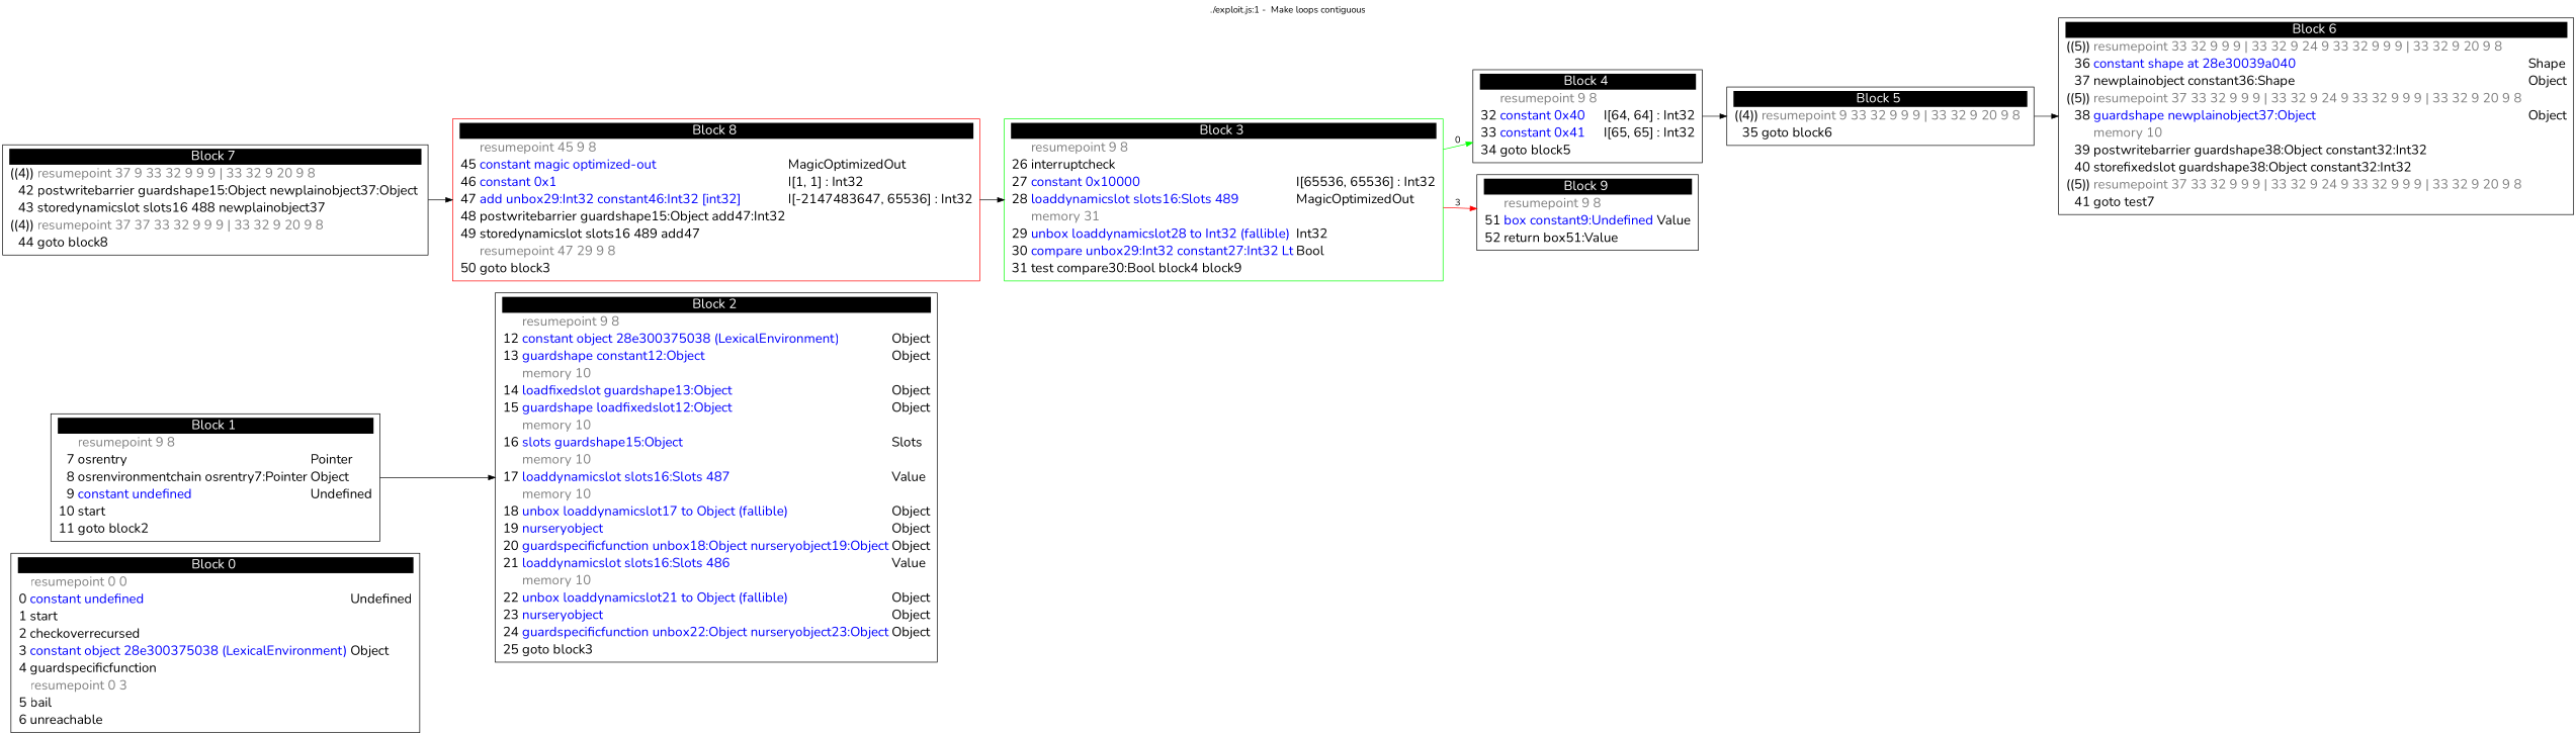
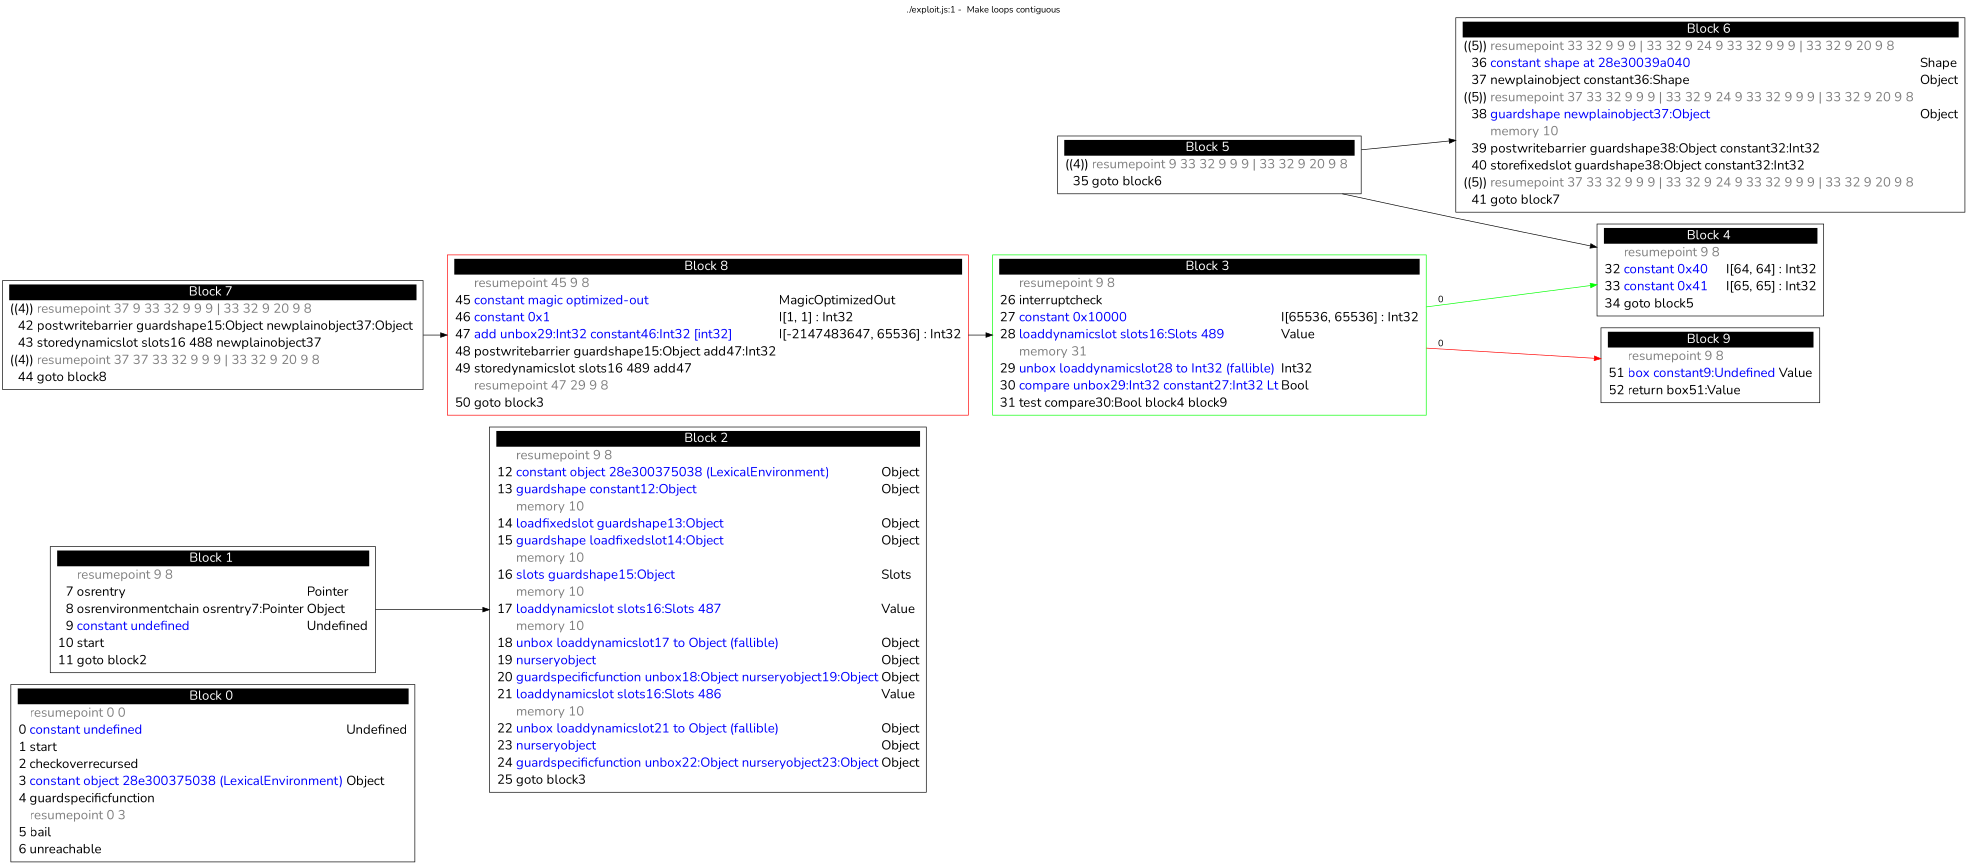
  digraph {
    fontname=Nunito
    label="./exploit.js:1 -  Make loops contiguous"
    labelfontsize=30
    labelloc=t
    rankdir=LR
    splines=true
    node [fontname=Nunito fontsize=20 shape=box]
    edge [fontname=Nunito]
    n1 [label=<<table border="0" cellborder="0" cellpadding="1"><tr><td align="center" bgcolor="black" colspan="3"><font color="white">Block 0 </font></td></tr><tr><td align="left"></td><td align="left"><font color="grey50">resumepoint 0 0 </font></td><td></td></tr><tr><td align="right" port="i0">0</td><td align="left"><font color="blue">constant undefined</font></td><td align="left">Undefined</td></tr><tr><td align="right" port="i1">1</td><td align="left">start</td></tr><tr><td align="right" port="i2">2</td><td align="left">checkoverrecursed</td></tr><tr><td align="right" port="i3">3</td><td align="left"><font color="blue">constant object 28e300375038 (LexicalEnvironment)</font></td><td align="left">Object</td></tr><tr><td align="right" port="i4">4</td><td align="left">guardspecificfunction</td></tr><tr><td align="left"></td><td align="left"><font color="grey50">resumepoint 0 3 </font></td><td></td></tr><tr><td align="right" port="i5">5</td><td align="left">bail</td></tr><tr><td align="right" port="i6">6</td><td align="left">unreachable</td></tr></table>>]
    n2 [label=<<table border="0" cellborder="0" cellpadding="1"><tr><td align="center" bgcolor="black" colspan="3"><font color="white">Block 1 </font></td></tr><tr><td align="left"></td><td align="left"><font color="grey50">resumepoint 9 8 </font></td><td></td></tr><tr><td align="right" port="i7">7</td><td align="left">osrentry</td><td align="left">Pointer</td></tr><tr><td align="right" port="i8">8</td><td align="left">osrenvironmentchain osrentry7:Pointer</td><td align="left">Object</td></tr><tr><td align="right" port="i9">9</td><td align="left"><font color="blue">constant undefined</font></td><td align="left">Undefined</td></tr><tr><td align="right" port="i10">10</td><td align="left">start</td></tr><tr><td align="right" port="i11">11</td><td align="left">goto block2</td></tr></table>>]
-   n3 [label=<<table border="0" cellborder="0" cellpadding="1"><tr><td align="center" bgcolor="black" colspan="3"><font color="white">Block 2 </font></td></tr><tr><td align="left"></td><td align="left"><font color="grey50">resumepoint 9 8 </font></td><td></td></tr><tr><td align="right" port="i12">12</td><td align="left"><font color="blue">constant object 28e300375038 (LexicalEnvironment)</font></td><td align="left">Object</td></tr><tr><td align="right" port="i13">13</td><td align="left"><font color="blue">guardshape constant12:Object</font></td><td align="left">Object</td></tr><tr><td align="left"></td><td align="left"><font color="grey50">memory 10 </font></td><td></td></tr><tr><td align="right" port="i14">14</td><td align="left"><font color="blue">loadfixedslot guardshape13:Object</font></td><td align="left">Object</td></tr><tr><td align="right" port="i15">15</td><td align="left"><font color="blue">guardshape loadfixedslot12:Object</font></td><td align="left">Object</td></tr><tr><td align="left"></td><td align="left"><font color="grey50">memory 10 </font></td><td></td></tr><tr><td align="right" port="i16">16</td><td align="left"><font color="blue">slots guardshape15:Object</font></td><td align="left">Slots</td></tr><tr><td align="left"></td><td align="left"><font color="grey50">memory 10 </font></td><td></td></tr><tr><td align="right" port="i17">17</td><td align="left"><font color="blue">loaddynamicslot slots16:Slots 487</font></td><td align="left">Value</td></tr><tr><td align="left"></td><td align="left"><font color="grey50">memory 10 </font></td><td></td></tr><tr><td align="right" port="i18">18</td><td align="left"><font color="blue">unbox loaddynamicslot17 to Object (fallible)</font></td><td align="left">Object</td></tr><tr><td align="right" port="i19">19</td><td align="left"><font color="blue">nurseryobject</font></td><td align="left">Object</td></tr><tr><td align="right" port="i20">20</td><td align="left"><font color="blue">guardspecificfunction unbox18:Object nurseryobject19:Object</font></td><td align="left">Object</td></tr><tr><td align="right" port="i21">21</td><td align="left"><font color="blue">loaddynamicslot slots16:Slots 486</font></td><td align="left">Value</td></tr><tr><td align="left"></td><td align="left"><font color="grey50">memory 10 </font></td><td></td></tr><tr><td align="right" port="i22">22</td><td align="left"><font color="blue">unbox loaddynamicslot21 to Object (fallible)</font></td><td align="left">Object</td></tr><tr><td align="right" port="i23">23</td><td align="left"><font color="blue">nurseryobject</font></td><td align="left">Object</td></tr><tr><td align="right" port="i24">24</td><td align="left"><font color="blue">guardspecificfunction unbox22:Object nurseryobject23:Object</font></td><td align="left">Object</td></tr><tr><td align="right" port="i25">25</td><td align="left">goto block3</td></tr></table>>]
-   n4 [color=green label=<<table border="0" cellborder="0" cellpadding="1"><tr><td align="center" bgcolor="black" colspan="3"><font color="white">Block 3 </font></td></tr><tr><td align="left"></td><td align="left"><font color="grey50">resumepoint 9 8 </font></td><td></td></tr><tr><td align="right" port="i26">26</td><td align="left">interruptcheck</td></tr><tr><td align="right" port="i27">27</td><td align="left"><font color="blue">constant 0x10000</font></td><td align="left">I[65536, 65536] : Int32</td></tr><tr><td align="right" port="i28">28</td><td align="left"><font color="blue">loaddynamicslot slots16:Slots 489</font></td><td align="left">MagicOptimizedOut</td></tr><tr><td align="left"></td><td align="left"><font color="grey50">memory 31 </font></td><td></td></tr><tr><td align="right" port="i29">29</td><td align="left"><font color="blue">unbox loaddynamicslot28 to Int32 (fallible)</font></td><td align="left">Int32</td></tr><tr><td align="right" port="i30">30</td><td align="left"><font color="blue">compare unbox29:Int32 constant27:Int32 Lt</font></td><td align="left">Bool</td></tr><tr><td align="right" port="i31">31</td><td align="left">test compare30:Bool block4 block9</td></tr></table>>]
+   n3 [label=<<table border="0" cellborder="0" cellpadding="1"><tr><td align="center" bgcolor="black" colspan="3"><font color="white">Block 2 </font></td></tr><tr><td align="left"></td><td align="left"><font color="grey50">resumepoint 9 8 </font></td><td></td></tr><tr><td align="right" port="i12">12</td><td align="left"><font color="blue">constant object 28e300375038 (LexicalEnvironment)</font></td><td align="left">Object</td></tr><tr><td align="right" port="i13">13</td><td align="left"><font color="blue">guardshape constant12:Object</font></td><td align="left">Object</td></tr><tr><td align="left"></td><td align="left"><font color="grey50">memory 10 </font></td><td></td></tr><tr><td align="right" port="i14">14</td><td align="left"><font color="blue">loadfixedslot guardshape13:Object</font></td><td align="left">Object</td></tr><tr><td align="right" port="i15">15</td><td align="left"><font color="blue">guardshape loadfixedslot14:Object</font></td><td align="left">Object</td></tr><tr><td align="left"></td><td align="left"><font color="grey50">memory 10 </font></td><td></td></tr><tr><td align="right" port="i16">16</td><td align="left"><font color="blue">slots guardshape15:Object</font></td><td align="left">Slots</td></tr><tr><td align="left"></td><td align="left"><font color="grey50">memory 10 </font></td><td></td></tr><tr><td align="right" port="i17">17</td><td align="left"><font color="blue">loaddynamicslot slots16:Slots 487</font></td><td align="left">Value</td></tr><tr><td align="left"></td><td align="left"><font color="grey50">memory 10 </font></td><td></td></tr><tr><td align="right" port="i18">18</td><td align="left"><font color="blue">unbox loaddynamicslot17 to Object (fallible)</font></td><td align="left">Object</td></tr><tr><td align="right" port="i19">19</td><td align="left"><font color="blue">nurseryobject</font></td><td align="left">Object</td></tr><tr><td align="right" port="i20">20</td><td align="left"><font color="blue">guardspecificfunction unbox18:Object nurseryobject19:Object</font></td><td align="left">Object</td></tr><tr><td align="right" port="i21">21</td><td align="left"><font color="blue">loaddynamicslot slots16:Slots 486</font></td><td align="left">Value</td></tr><tr><td align="left"></td><td align="left"><font color="grey50">memory 10 </font></td><td></td></tr><tr><td align="right" port="i22">22</td><td align="left"><font color="blue">unbox loaddynamicslot21 to Object (fallible)</font></td><td align="left">Object</td></tr><tr><td align="right" port="i23">23</td><td align="left"><font color="blue">nurseryobject</font></td><td align="left">Object</td></tr><tr><td align="right" port="i24">24</td><td align="left"><font color="blue">guardspecificfunction unbox22:Object nurseryobject23:Object</font></td><td align="left">Object</td></tr><tr><td align="right" port="i25">25</td><td align="left">goto block3</td></tr></table>>]
+   n4 [color=green label=<<table border="0" cellborder="0" cellpadding="1"><tr><td align="center" bgcolor="black" colspan="3"><font color="white">Block 3 </font></td></tr><tr><td align="left"></td><td align="left"><font color="grey50">resumepoint 9 8 </font></td><td></td></tr><tr><td align="right" port="i26">26</td><td align="left">interruptcheck</td></tr><tr><td align="right" port="i27">27</td><td align="left"><font color="blue">constant 0x10000</font></td><td align="left">I[65536, 65536] : Int32</td></tr><tr><td align="right" port="i28">28</td><td align="left"><font color="blue">loaddynamicslot slots16:Slots 489</font></td><td align="left">Value</td></tr><tr><td align="left"></td><td align="left"><font color="grey50">memory 31 </font></td><td></td></tr><tr><td align="right" port="i29">29</td><td align="left"><font color="blue">unbox loaddynamicslot28 to Int32 (fallible)</font></td><td align="left">Int32</td></tr><tr><td align="right" port="i30">30</td><td align="left"><font color="blue">compare unbox29:Int32 constant27:Int32 Lt</font></td><td align="left">Bool</td></tr><tr><td align="right" port="i31">31</td><td align="left">test compare30:Bool block4 block9</td></tr></table>>]
    n5 [label=<<table border="0" cellborder="0" cellpadding="1"><tr><td align="center" bgcolor="black" colspan="3"><font color="white">Block 4 </font></td></tr><tr><td align="left"></td><td align="left"><font color="grey50">resumepoint 9 8 </font></td><td></td></tr><tr><td align="right" port="i32">32</td><td align="left"><font color="blue">constant 0x40</font></td><td align="left">I[64, 64] : Int32</td></tr><tr><td align="right" port="i33">33</td><td align="left"><font color="blue">constant 0x41</font></td><td align="left">I[65, 65] : Int32</td></tr><tr><td align="right" port="i34">34</td><td align="left">goto block5</td></tr></table>>]
    n6 [label=<<table border="0" cellborder="0" cellpadding="1"><tr><td align="center" bgcolor="black" colspan="3"><font color="white">Block 9 </font></td></tr><tr><td align="left"></td><td align="left"><font color="grey50">resumepoint 9 8 </font></td><td></td></tr><tr><td align="right" port="i51">51</td><td align="left"><font color="blue">box constant9:Undefined</font></td><td align="left">Value</td></tr><tr><td align="right" port="i52">52</td><td align="left">return box51:Value</td></tr></table>>]
    n7 [label=<<table border="0" cellborder="0" cellpadding="1"><tr><td align="center" bgcolor="black" colspan="3"><font color="white">Block 5 </font></td></tr><tr><td align="left">&#40;&#40;4&#41;&#41;</td><td align="left"><font color="grey50">resumepoint 9 33 32 9 9 9 | 33 32 9 20 9 8 </font></td><td></td></tr><tr><td align="right" port="i35">35</td><td align="left">goto block6</td></tr></table>>]
-   n8 [label=<<table border="0" cellborder="0" cellpadding="1"><tr><td align="center" bgcolor="black" colspan="3"><font color="white">Block 6 </font></td></tr><tr><td align="left">&#40;&#40;5&#41;&#41;</td><td align="left"><font color="grey50">resumepoint 33 32 9 9 9 | 33 32 9 24 9 33 32 9 9 9 | 33 32 9 20 9 8 </font></td><td></td></tr><tr><td align="right" port="i36">36</td><td align="left"><font color="blue">constant shape at 28e30039a040</font></td><td align="left">Shape</td></tr><tr><td align="right" port="i37">37</td><td align="left">newplainobject constant36:Shape</td><td align="left">Object</td></tr><tr><td align="left">&#40;&#40;5&#41;&#41;</td><td align="left"><font color="grey50">resumepoint 37 33 32 9 9 9 | 33 32 9 24 9 33 32 9 9 9 | 33 32 9 20 9 8 </font></td><td></td></tr><tr><td align="right" port="i38">38</td><td align="left"><font color="blue">guardshape newplainobject37:Object</font></td><td align="left">Object</td></tr><tr><td align="left"></td><td align="left"><font color="grey50">memory 10 </font></td><td></td></tr><tr><td align="right" port="i39">39</td><td align="left">postwritebarrier guardshape38:Object constant32:Int32</td></tr><tr><td align="right" port="i40">40</td><td align="left">storefixedslot guardshape38:Object constant32:Int32</td></tr><tr><td align="left">&#40;&#40;5&#41;&#41;</td><td align="left"><font color="grey50">resumepoint 37 33 32 9 9 9 | 33 32 9 24 9 33 32 9 9 9 | 33 32 9 20 9 8 </font></td><td></td></tr><tr><td align="right" port="i41">41</td><td align="left">goto test7</td></tr></table>>]
+   n8 [label=<<table border="0" cellborder="0" cellpadding="1"><tr><td align="center" bgcolor="black" colspan="3"><font color="white">Block 6 </font></td></tr><tr><td align="left">&#40;&#40;5&#41;&#41;</td><td align="left"><font color="grey50">resumepoint 33 32 9 9 9 | 33 32 9 24 9 33 32 9 9 9 | 33 32 9 20 9 8 </font></td><td></td></tr><tr><td align="right" port="i36">36</td><td align="left"><font color="blue">constant shape at 28e30039a040</font></td><td align="left">Shape</td></tr><tr><td align="right" port="i37">37</td><td align="left">newplainobject constant36:Shape</td><td align="left">Object</td></tr><tr><td align="left">&#40;&#40;5&#41;&#41;</td><td align="left"><font color="grey50">resumepoint 37 33 32 9 9 9 | 33 32 9 24 9 33 32 9 9 9 | 33 32 9 20 9 8 </font></td><td></td></tr><tr><td align="right" port="i38">38</td><td align="left"><font color="blue">guardshape newplainobject37:Object</font></td><td align="left">Object</td></tr><tr><td align="left"></td><td align="left"><font color="grey50">memory 10 </font></td><td></td></tr><tr><td align="right" port="i39">39</td><td align="left">postwritebarrier guardshape38:Object constant32:Int32</td></tr><tr><td align="right" port="i40">40</td><td align="left">storefixedslot guardshape38:Object constant32:Int32</td></tr><tr><td align="left">&#40;&#40;5&#41;&#41;</td><td align="left"><font color="grey50">resumepoint 37 33 32 9 9 9 | 33 32 9 24 9 33 32 9 9 9 | 33 32 9 20 9 8 </font></td><td></td></tr><tr><td align="right" port="i41">41</td><td align="left">goto block7</td></tr></table>>]
    n9 [label=<<table border="0" cellborder="0" cellpadding="1"><tr><td align="center" bgcolor="black" colspan="3"><font color="white">Block 7 </font></td></tr><tr><td align="left">&#40;&#40;4&#41;&#41;</td><td align="left"><font color="grey50">resumepoint 37 9 33 32 9 9 9 | 33 32 9 20 9 8 </font></td><td></td></tr><tr><td align="right" port="i42">42</td><td align="left">postwritebarrier guardshape15:Object newplainobject37:Object</td></tr><tr><td align="right" port="i43">43</td><td align="left">storedynamicslot slots16 488 newplainobject37</td></tr><tr><td align="left">&#40;&#40;4&#41;&#41;</td><td align="left"><font color="grey50">resumepoint 37 37 33 32 9 9 9 | 33 32 9 20 9 8 </font></td><td></td></tr><tr><td align="right" port="i44">44</td><td align="left">goto block8</td></tr></table>>]
    n10 [color=red label=<<table border="0" cellborder="0" cellpadding="1"><tr><td align="center" bgcolor="black" colspan="3"><font color="white">Block 8 </font></td></tr><tr><td align="left"></td><td align="left"><font color="grey50">resumepoint 45 9 8 </font></td><td></td></tr><tr><td align="right" port="i45">45</td><td align="left"><font color="blue">constant magic optimized-out</font></td><td align="left">MagicOptimizedOut</td></tr><tr><td align="right" port="i46">46</td><td align="left"><font color="blue">constant 0x1</font></td><td align="left">I[1, 1] : Int32</td></tr><tr><td align="right" port="i47">47</td><td align="left"><font color="blue">add unbox29:Int32 constant46:Int32 [int32]</font></td><td align="left">I[-2147483647, 65536] : Int32</td></tr><tr><td align="right" port="i48">48</td><td align="left">postwritebarrier guardshape15:Object add47:Int32</td></tr><tr><td align="right" port="i49">49</td><td align="left">storedynamicslot slots16 489 add47</td></tr><tr><td align="left"></td><td align="left"><font color="grey50">resumepoint 47 29 9 8 </font></td><td></td></tr><tr><td align="right" port="i50">50</td><td align="left">goto block3</td></tr></table>>]
    n2 -> n3
    n4 -> n5 [color=green label=0]
-   n4 -> n6 [color=red label=3]
-   n5 -> n7
+   n4 -> n6 [color=red label=0]
+   n7 -> n5
    n7 -> n8
    n9 -> n10
    n10 -> n4
  }
